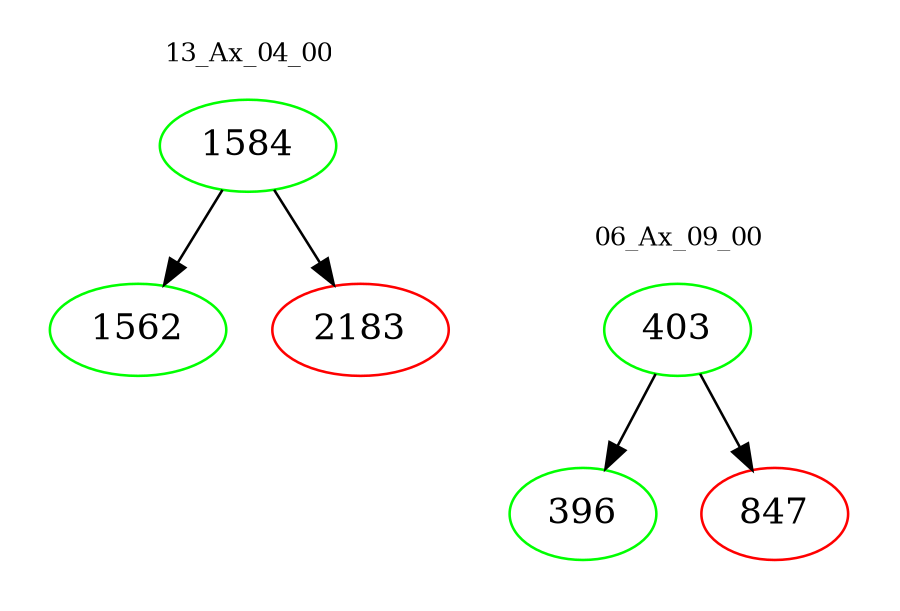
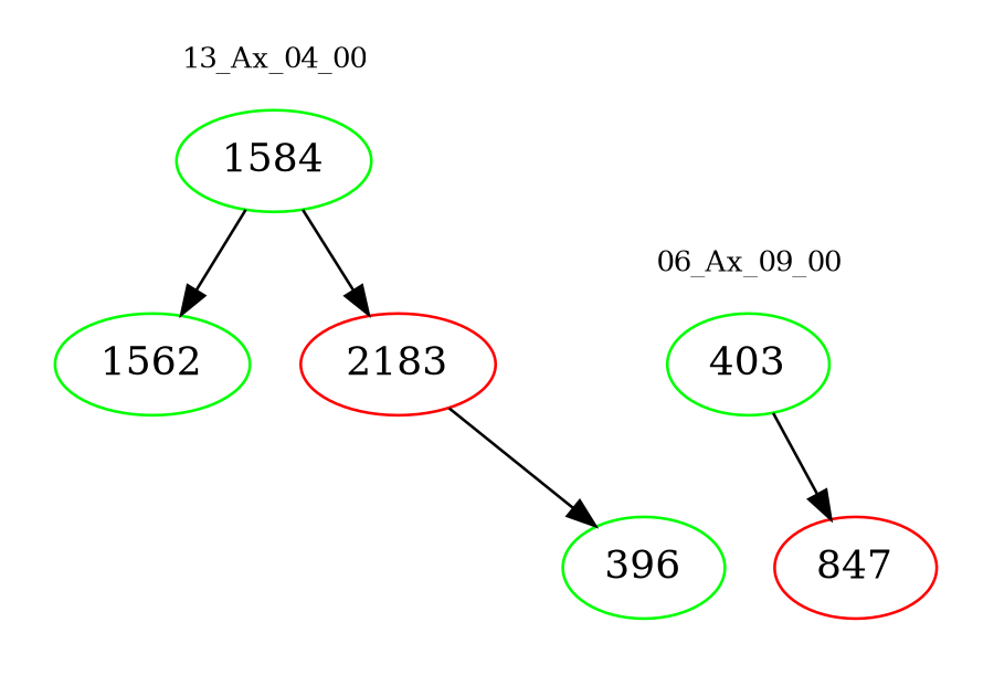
  digraph {
    node [color=green]
    edge [color=black]
    n1 [label=1584]
    n2 [label=1562]
    n3 [color=red label=2183]
    n4 [label=403]
    n5 [label=396]
    n6 [color=red label=847]
    subgraph cluster_1 {
      color=white
      fontsize=10
      label="13_Ax_04_00"
      n1
      n2
      n3
    }
    subgraph cluster_2 {
      color=white
      fontsize=10
      label="06_Ax_09_00"
      n4
      n5
      n6
    }
    n1 -> n2
    n1 -> n3
-   n4 -> n5
+   n3 -> n5
    n4 -> n6
  }
